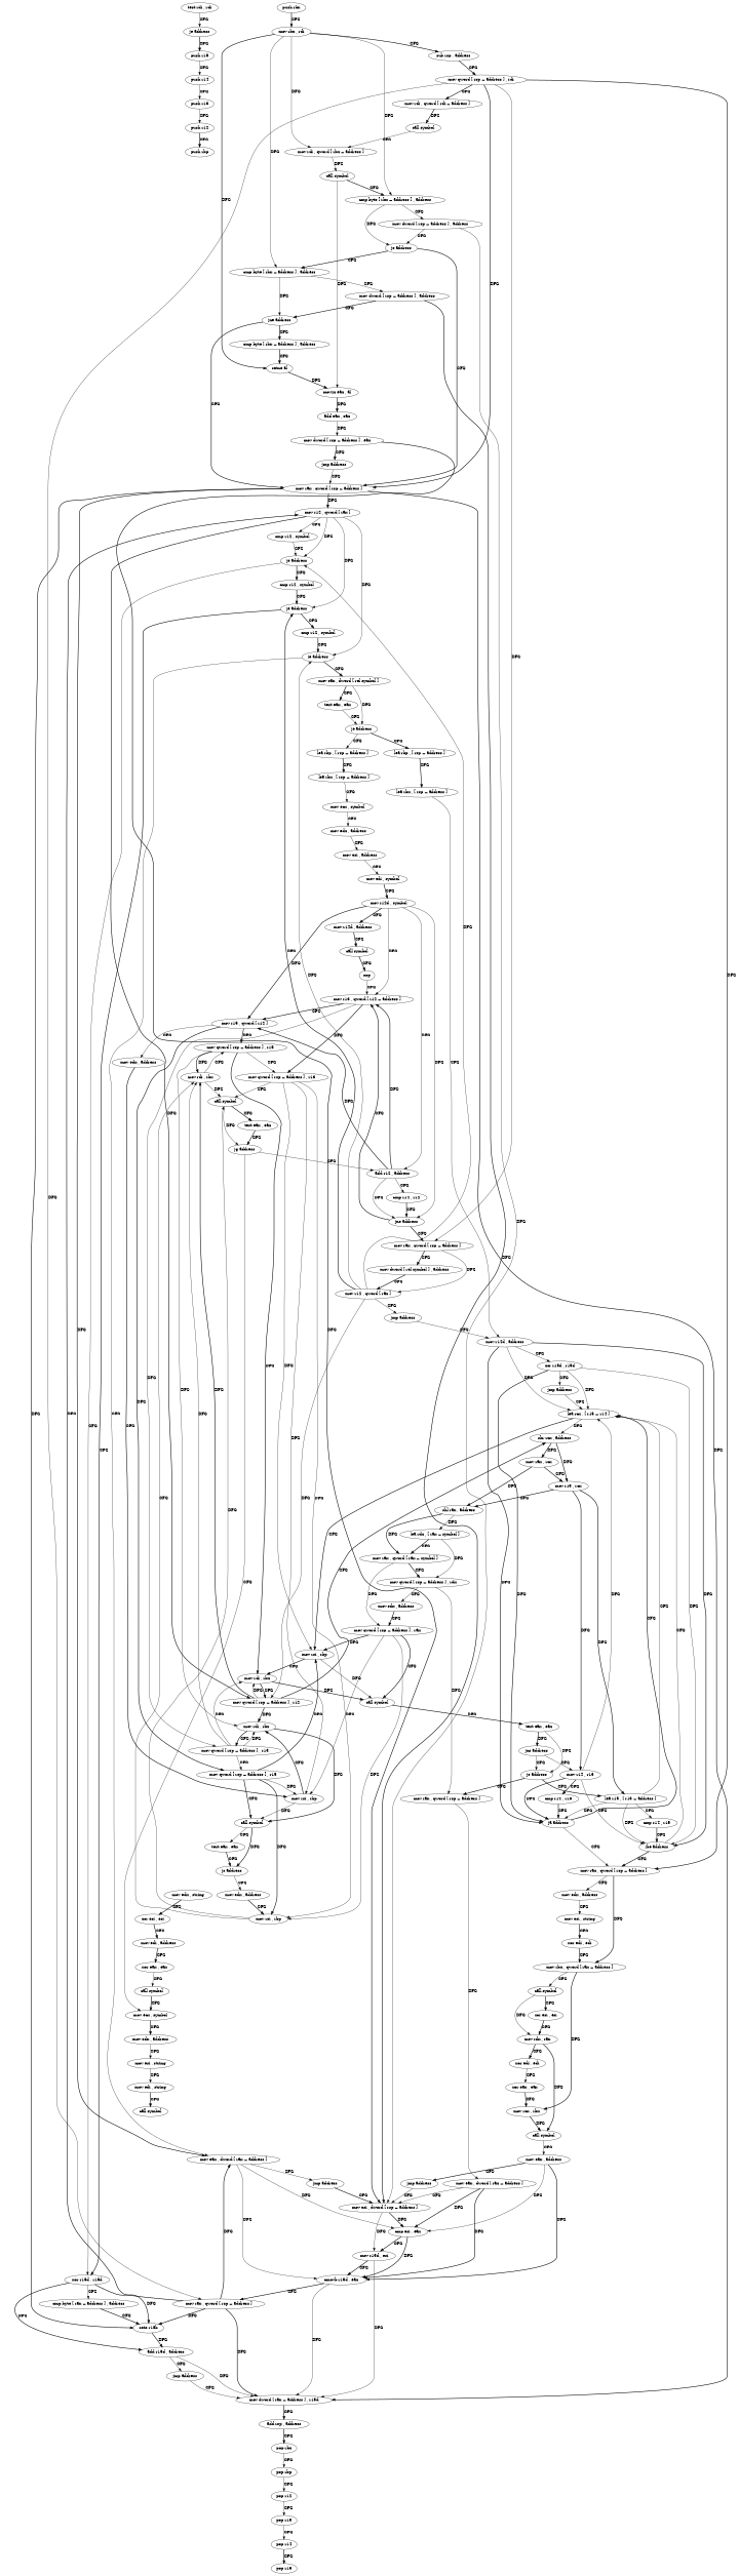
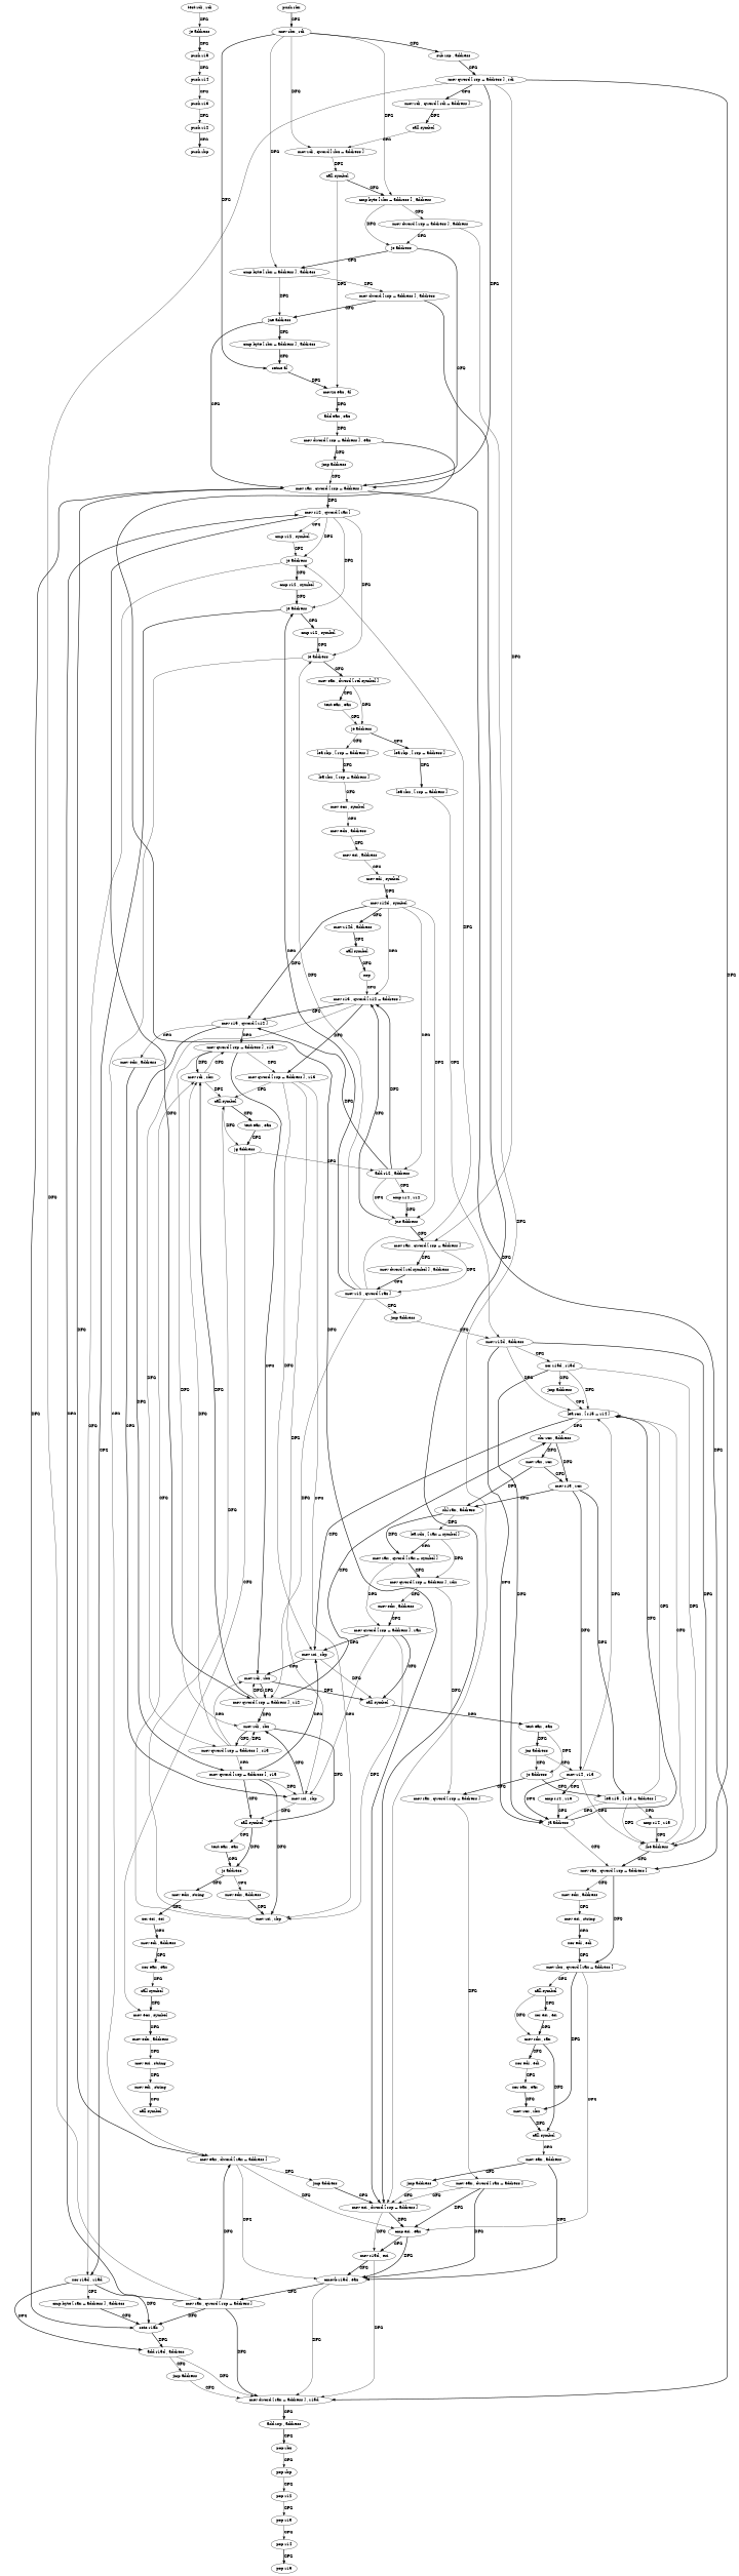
  digraph {
    edge [style=bold]
    n1 [label="test rdi , rdi"]
    n2 [label="je address"]
    n3 [label="push r15"]
    n4 [label="push r14"]
    n5 [label="push r13"]
    n6 [label="push r12"]
    n7 [label="push rbp"]
    n8 [label="push rbx"]
    n9 [label="mov rbx , rdi"]
    n10 [label="sub rsp , address"]
    n11 [label="mov rdi , qword [ rbx + address ]"]
    n12 [label="cmp byte [ rbx + address ] , address"]
    n13 [label="cmp byte [ rbx + address ] , address"]
    n14 [label="setne al"]
    n15 [label="mov qword [ rsp + address ] , rdi"]
    n16 [label="call symbol"]
    n17 [label="mov dword [ rsp + address ] , address"]
    n18 [label="je address"]
    n19 [label="mov dword [ rsp + address ] , address"]
    n20 [label="jne address"]
    n21 [label="movzx eax , al"]
    n22 [label="mov rdi , qword [ rdi + address ]"]
    n23 [label="mov rax , qword [ rsp + address ]"]
    n24 [label="mov rax , qword [ rsp + address ]"]
    n25 [label="mov rax , qword [ rsp + address ]"]
    n26 [label="mov rax , qword [ rsp + address ]"]
    n27 [label="call symbol"]
    n28 [label="mov r12 , qword [ rax ]"]
    n29 [label="sete r15b"]
    n30 [label="mov dword [ rax + address ] , r15d"]
    n31 [label="mov eax , dword [ rax + address ]"]
    n32 [label="mov dword [ rel symbol ] , address"]
    n33 [label="mov r12 , qword [ rax ]"]
    n34 [label="mov edx , address"]
    n35 [label="mov rbx , qword [ rax + address ]"]
    n36 [label="add eax , eax"]
    n37 [label="mov esi , dword [ rsp + address ]"]
    n38 [label="cmp esi , eax"]
    n39 [label="mov r15d , esi"]
    n40 [label="cmp byte [ rbx + address ] , address"]
    n41 [label="cmp r12 , symbol"]
    n42 [label="je address"]
    n43 [label="je address"]
    n44 [label="je address"]
    n45 [label="mov qword [ rsp + address ] , r12"]
    n46 [label="add r15d , address"]
    n47 [label="add rsp , address"]
    n48 [label="jmp address"]
    n49 [label="cmovb r15d , eax"]
    n50 [label="xor r15d , r15d"]
    n51 [label="cmp r12 , symbol"]
    n52 [label="cmp r12 , symbol"]
    n53 [label="mov eax , dword [ rel symbol ]"]
    n54 [label="mov rdi , rbx"]
    n55 [label="mov rdi , rbx"]
    n56 [label="mov rdi , rbx"]
    n57 [label="shr rcx , address"]
    n58 [label="cmp byte [ rax + address ] , address"]
    n59 [label="jmp address"]
    n60 [label="mov dword [ rsp + address ] , eax"]
    n61 [label="jmp address"]
    n62 [label="pop rbx"]
    n63 [label="pop rbp"]
    n64 [label="pop r12"]
    n65 [label="pop r13"]
    n66 [label="pop r14"]
    n67 [label="pop r15"]
    n68 [label="test eax , eax"]
    n69 [label="je address"]
    n70 [label="lea rbp , [ rsp + address ]"]
    n71 [label="lea rbp , [ rsp + address ]"]
    n72 [label="lea rbx , [ rsp + address ]"]
    n73 [label="lea rbx , [ rsp + address ]"]
    n74 [label="mov ecx , symbol"]
    n75 [label="mov r14d , address"]
    n76 [label="mov edx , address"]
    n77 [label="mov esi , address"]
    n78 [label="mov edi , symbol"]
    n79 [label="mov r12d , symbol"]
    n80 [label="mov r14d , address"]
    n81 [label="mov r13 , qword [ r12 + address ]"]
    n82 [label="add r12 , address"]
    n83 [label="jne address"]
    n84 [label="mov r15 , qword [ r12 ]"]
    n85 [label="call symbol"]
    n86 [label="mov qword [ rsp + address ] , r13"]
    n87 [label="mov qword [ rsp + address ] , r13"]
    n88 [label="cmp r14 , r12"]
    n89 [label="mov qword [ rsp + address ] , r15"]
    n90 [label="mov edx , address"]
    n91 [label="mov qword [ rsp + address ] , r15"]
    n92 [label=nop]
    n93 [label="mov rsi , rbp"]
    n94 [label="call symbol"]
    n95 [label="mov rsi , rbp"]
    n96 [label="mov rsi , rbp"]
    n97 [label="lea rcx , [ r15 + r14 ]"]
    n98 [label="ja address"]
    n99 [label="jbe address"]
    n100 [label="xor r15d , r15d"]
    n101 [label="jmp address"]
    n102 [label="mov edx , string"]
    n103 [label="xor esi , esi"]
    n104 [label="mov edi , address"]
    n105 [label="xor eax , eax"]
    n106 [label="call symbol"]
    n107 [label="mov ecx , symbol"]
    n108 [label="mov edx , address"]
    n109 [label="mov esi , string"]
    n110 [label="mov edx , address"]
    n111 [label="test eax , eax"]
    n112 [label="jg address"]
    n113 [label="call symbol"]
    n114 [label="call symbol"]
    n115 [label="mov rax , rcx"]
    n116 [label="mov r13 , rcx"]
    n117 [label="test eax , eax"]
    n118 [label="shl rax , address"]
    n119 [label="mov r14 , r13"]
    n120 [label="lea r15 , [ r13 + address ]"]
    n121 [label="lea rdx , [ rax + symbol ]"]
    n122 [label="mov rax , qword [ rax + symbol ]"]
    n123 [label="cmp r14 , r15"]
    n124 [label="cmp r14 , r15"]
    n125 [label="mov qword [ rsp + address ] , rdx"]
    n126 [label="mov qword [ rsp + address ] , rax"]
    n127 [label="mov edx , address"]
    n128 [label="mov rax , qword [ rsp + address ]"]
    n129 [label="mov eax , dword [ rax + address ]"]
    n130 [label="jns address"]
    n131 [label="je address"]
    n132 [label="mov edi , string"]
    n133 [label="call symbol"]
    n134 [label="jmp address"]
    n135 [label="mov esi , string"]
    n136 [label="call symbol"]
    n137 [label="mov rcx , rbx"]
    n138 [label="test eax , eax"]
    n139 [label="js address"]
    n140 [label="xor edi , edi"]
    n141 [label="xor esi , esi"]
    n142 [label="mov rdx , rax"]
    n143 [label="call symbol"]
    n144 [label="xor edi , edi"]
    n145 [label="xor eax , eax"]
    n146 [label="mov eax , address"]
    n147 [label="jmp address"]
    n1 -> n2 [label=CFG style=solid]
    n2 -> n3 [label=CFG]
    n3 -> n4 [label=CFG style=solid]
    n4 -> n5 [label=CFG style=solid]
    n5 -> n6 [label=CFG style=solid]
    n6 -> n7 [label=CFG]
    n8 -> n9 [label=CFG]
    n9 -> n10 [label=CFG]
    n9 -> n11 [label=DFG style=solid]
    n9 -> n12 [label=DFG style=solid]
    n9 -> n13 [label=DFG style=solid]
    n9 -> n14 [label=DFG]
    n10 -> n15 [label=CFG]
    n11 -> n16 [label=DFG style=solid]
    n12 -> n17 [label=CFG style=solid]
    n12 -> n18 [label=DFG style=solid]
    n13 -> n19 [label=CFG style=solid]
    n13 -> n20 [label=DFG style=solid]
    n14 -> n21 [label=DFG]
    n15 -> n22 [label=CFG]
    n15 -> n23 [label=DFG]
    n15 -> n24 [label=DFG style=solid]
    n15 -> n25 [label=DFG style=solid]
    n15 -> n26 [label=DFG]
    n16 -> n12 [label=CFG]
    n16 -> n21 [label=DFG style=solid]
    n17 -> n18 [label=CFG style=solid]
    n17 -> n37 [label=DFG style=solid]
    n18 -> n13 [label=CFG]
    n18 -> n23 [label=CFG]
    n19 -> n20 [label=CFG]
    n19 -> n37 [label=DFG]
    n20 -> n23 [label=CFG]
    n20 -> n40 [label=CFG]
    n21 -> n36 [label=DFG]
    n22 -> n27 [label=DFG]
    n23 -> n28 [label=DFG]
    n23 -> n29 [label=DFG]
    n23 -> n30 [label=DFG]
    n23 -> n31 [label=DFG]
    n24 -> n28 [label=DFG]
    n24 -> n29 [label=DFG]
    n24 -> n30 [label=DFG]
    n24 -> n31 [label=DFG]
    n25 -> n32 [label=CFG]
    n25 -> n33 [label=DFG style=solid]
    n26 -> n34 [label=CFG style=solid]
    n26 -> n35 [label=DFG]
    n27 -> n11 [label=CFG style=solid]
    n28 -> n41 [label=CFG style=solid]
    n28 -> n42 [label=DFG style=solid]
    n28 -> n43 [label=DFG style=solid]
    n28 -> n44 [label=DFG style=solid]
    n28 -> n45 [label=DFG]
    n29 -> n46 [label=DFG]
    n30 -> n47 [label=CFG]
    n31 -> n38 [label=DFG style=solid]
    n31 -> n48 [label=CFG style=solid]
    n31 -> n49 [label=DFG style=solid]
    n32 -> n33 [label=CFG]
    n33 -> n42 [label=DFG style=solid]
    n33 -> n43 [label=DFG]
    n33 -> n44 [label=DFG style=solid]
    n33 -> n45 [label=DFG style=solid]
    n33 -> n134 [label=CFG style=solid]
    n34 -> n135 [label=CFG style=solid]
    n35 -> n136 [label=CFG style=solid]
    n35 -> n137 [label=DFG]
    n36 -> n60 [label=DFG style=solid]
    n37 -> n38 [label=DFG]
    n37 -> n39 [label=DFG style=solid]
    n38 -> n39 [label=CFG]
    n38 -> n49 [label=DFG]
    n39 -> n30 [label=DFG style=solid]
    n39 -> n49 [label=CFG]
    n40 -> n14 [label=CFG]
    n41 -> n42 [label=CFG style=solid]
    n42 -> n50 [label=CFG style=solid]
    n42 -> n51 [label=CFG]
    n43 -> n50 [label=CFG]
    n43 -> n52 [label=CFG]
    n44 -> n31 [label=CFG style=solid]
    n44 -> n53 [label=CFG]
    n45 -> n54 [label=DFG]
    n45 -> n55 [label=DFG style=solid]
    n45 -> n56 [label=DFG]
    n45 -> n57 [label=CFG]
    n46 -> n30 [label=DFG style=solid]
    n46 -> n59 [label=CFG style=solid]
    n47 -> n62 [label=CFG]
    n48 -> n37 [label=CFG]
    n49 -> n24 [label=CFG]
    n49 -> n30 [label=DFG style=solid]
    n50 -> n29 [label=DFG]
    n50 -> n46 [label=DFG]
    n50 -> n58 [label=CFG style=solid]
    n51 -> n43 [label=CFG]
    n52 -> n44 [label=CFG]
    n53 -> n68 [label=CFG]
    n53 -> n69 [label=DFG style=solid]
    n54 -> n89 [label=CFG style=solid]
    n54 -> n94 [label=DFG style=solid]
    n55 -> n45 [label=CFG]
    n55 -> n113 [label=DFG]
    n56 -> n87 [label=CFG]
    n56 -> n114 [label=DFG]
    n57 -> n115 [label=DFG]
    n57 -> n116 [label=DFG]
    n58 -> n29 [label=CFG]
    n59 -> n30 [label=CFG style=solid]
    n60 -> n37 [label=DFG]
    n60 -> n61 [label=CFG]
    n61 -> n23 [label=CFG style=solid]
    n62 -> n63 [label=CFG style=solid]
    n63 -> n64 [label=CFG style=solid]
    n64 -> n65 [label=CFG style=solid]
    n65 -> n66 [label=CFG style=solid]
    n66 -> n67 [label=CFG]
    n68 -> n69 [label=CFG style=solid]
    n69 -> n70 [label=CFG style=solid]
    n69 -> n71 [label=CFG]
    n70 -> n72 [label=CFG]
    n71 -> n73 [label=CFG]
    n72 -> n74 [label=CFG style=solid]
    n73 -> n75 [label=CFG style=solid]
    n74 -> n76 [label=CFG style=solid]
    n75 -> n97 [label=DFG style=solid]
    n75 -> n98 [label=DFG]
    n75 -> n99 [label=DFG]
    n75 -> n100 [label=CFG style=solid]
    n76 -> n77 [label=CFG style=solid]
    n77 -> n78 [label=CFG style=solid]
    n78 -> n79 [label=CFG]
    n79 -> n80 [label=CFG]
    n79 -> n81 [label=DFG style=solid]
    n79 -> n82 [label=DFG style=solid]
    n79 -> n83 [label=DFG style=solid]
    n79 -> n84 [label=DFG]
    n80 -> n85 [label=CFG]
    n81 -> n84 [label=CFG]
    n81 -> n86 [label=DFG]
    n81 -> n87 [label=DFG style=solid]
    n82 -> n81 [label=DFG]
    n82 -> n83 [label=DFG style=solid]
    n82 -> n84 [label=DFG]
    n82 -> n88 [label=CFG style=solid]
    n83 -> n25 [label=CFG]
    n83 -> n81 [label=CFG]
    n84 -> n89 [label=DFG]
    n84 -> n90 [label=CFG style=solid]
    n84 -> n91 [label=DFG]
    n85 -> n92 [label=CFG]
    n86 -> n93 [label=DFG style=solid]
    n86 -> n94 [label=CFG style=solid]
    n86 -> n95 [label=DFG style=solid]
    n86 -> n96 [label=DFG style=solid]
    n87 -> n54 [label=DFG style=solid]
    n87 -> n55 [label=DFG style=solid]
    n87 -> n56 [label=DFG style=solid]
    n87 -> n91 [label=CFG style=solid]
    n88 -> n83 [label=CFG]
    n89 -> n54 [label=DFG]
    n89 -> n55 [label=DFG]
    n89 -> n56 [label=DFG style=solid]
    n89 -> n86 [label=CFG style=solid]
    n90 -> n96 [label=CFG]
    n91 -> n93 [label=DFG]
    n91 -> n95 [label=DFG]
    n91 -> n96 [label=DFG style=solid]
    n91 -> n114 [label=CFG]
    n92 -> n81 [label=CFG style=solid]
    n93 -> n54 [label=CFG style=solid]
    n93 -> n94 [label=DFG style=solid]
    n94 -> n111 [label=CFG]
    n94 -> n112 [label=DFG style=solid]
    n95 -> n55 [label=CFG]
    n95 -> n113 [label=DFG style=solid]
    n96 -> n56 [label=CFG]
    n96 -> n114 [label=DFG style=solid]
    n97 -> n57 [label=DFG style=solid]
    n97 -> n95 [label=CFG]
    n98 -> n26 [label=CFG style=solid]
    n98 -> n97 [label=CFG]
    n99 -> n26 [label=CFG]
    n99 -> n97 [label=CFG style=solid]
    n100 -> n97 [label=DFG style=solid]
    n100 -> n98 [label=DFG]
    n100 -> n99 [label=DFG style=solid]
    n100 -> n101 [label=CFG style=solid]
    n101 -> n97 [label=CFG style=solid]
    n102 -> n103 [label=CFG]
    n103 -> n104 [label=CFG]
    n104 -> n105 [label=CFG]
    n105 -> n106 [label=CFG style=solid]
    n106 -> n107 [label=CFG]
    n107 -> n108 [label=CFG]
    n108 -> n109 [label=CFG style=solid]
    n109 -> n132 [label=CFG style=solid]
    n110 -> n93 [label=CFG]
    n111 -> n112 [label=CFG]
    n112 -> n82 [label=CFG style=solid]
    n112 -> n107 [label=CFG style=solid]
    n113 -> n117 [label=DFG]
    n114 -> n138 [label=CFG style=solid]
    n114 -> n139 [label=DFG]
    n115 -> n116 [label=CFG]
    n115 -> n118 [label=DFG]
    n116 -> n118 [label=CFG]
    n116 -> n119 [label=DFG]
    n116 -> n120 [label=DFG]
    n117 -> n130 [label=DFG]
    n117 -> n131 [label=DFG style=solid]
    n118 -> n121 [label=DFG style=solid]
    n118 -> n122 [label=DFG]
    n119 -> n97 [label=DFG style=solid]
    n119 -> n98 [label=DFG]
    n119 -> n99 [label=DFG style=solid]
    n119 -> n123 [label=CFG]
    n120 -> n97 [label=CFG style=solid]
    n120 -> n98 [label=DFG style=solid]
    n120 -> n99 [label=DFG style=solid]
    n120 -> n124 [label=CFG style=solid]
    n121 -> n122 [label=CFG]
    n121 -> n125 [label=DFG style=solid]
    n122 -> n125 [label=CFG]
    n122 -> n126 [label=DFG style=solid]
    n123 -> n98 [label=CFG]
    n124 -> n99 [label=CFG]
    n125 -> n127 [label=CFG style=solid]
    n125 -> n128 [label=DFG style=solid]
    n126 -> n93 [label=DFG style=solid]
    n126 -> n95 [label=DFG]
    n126 -> n96 [label=DFG style=solid]
    n126 -> n113 [label=CFG]
    n127 -> n126 [label=CFG]
    n128 -> n129 [label=DFG style=solid]
    n129 -> n37 [label=CFG style=solid]
    n129 -> n38 [label=DFG]
    n129 -> n49 [label=DFG]
    n130 -> n119 [label=CFG style=solid]
    n130 -> n131 [label=CFG style=solid]
    n131 -> n120 [label=CFG]
    n131 -> n128 [label=CFG]
    n132 -> n133 [label=CFG]
    n134 -> n75 [label=CFG style=solid]
    n135 -> n140 [label=CFG]
    n136 -> n141 [label=CFG]
    n136 -> n142 [label=DFG style=solid]
    n137 -> n143 [label=DFG]
    n138 -> n139 [label=CFG]
+   n139 -> n102 [label=CFG]
    n139 -> n110 [label=CFG style=solid]
    n140 -> n35 [label=CFG]
    n141 -> n142 [label=CFG]
    n142 -> n143 [label=DFG]
    n142 -> n144 [label=CFG]
    n143 -> n146 [label=CFG style=solid]
    n144 -> n145 [label=CFG style=solid]
    n145 -> n137 [label=CFG]
-   n146 -> n38 [label=DFG style=solid]
+   n35 -> n38 [label=DFG style=solid]
    n146 -> n49 [label=DFG]
    n146 -> n147 [label=CFG]
    n147 -> n37 [label=CFG style=solid]
  }
